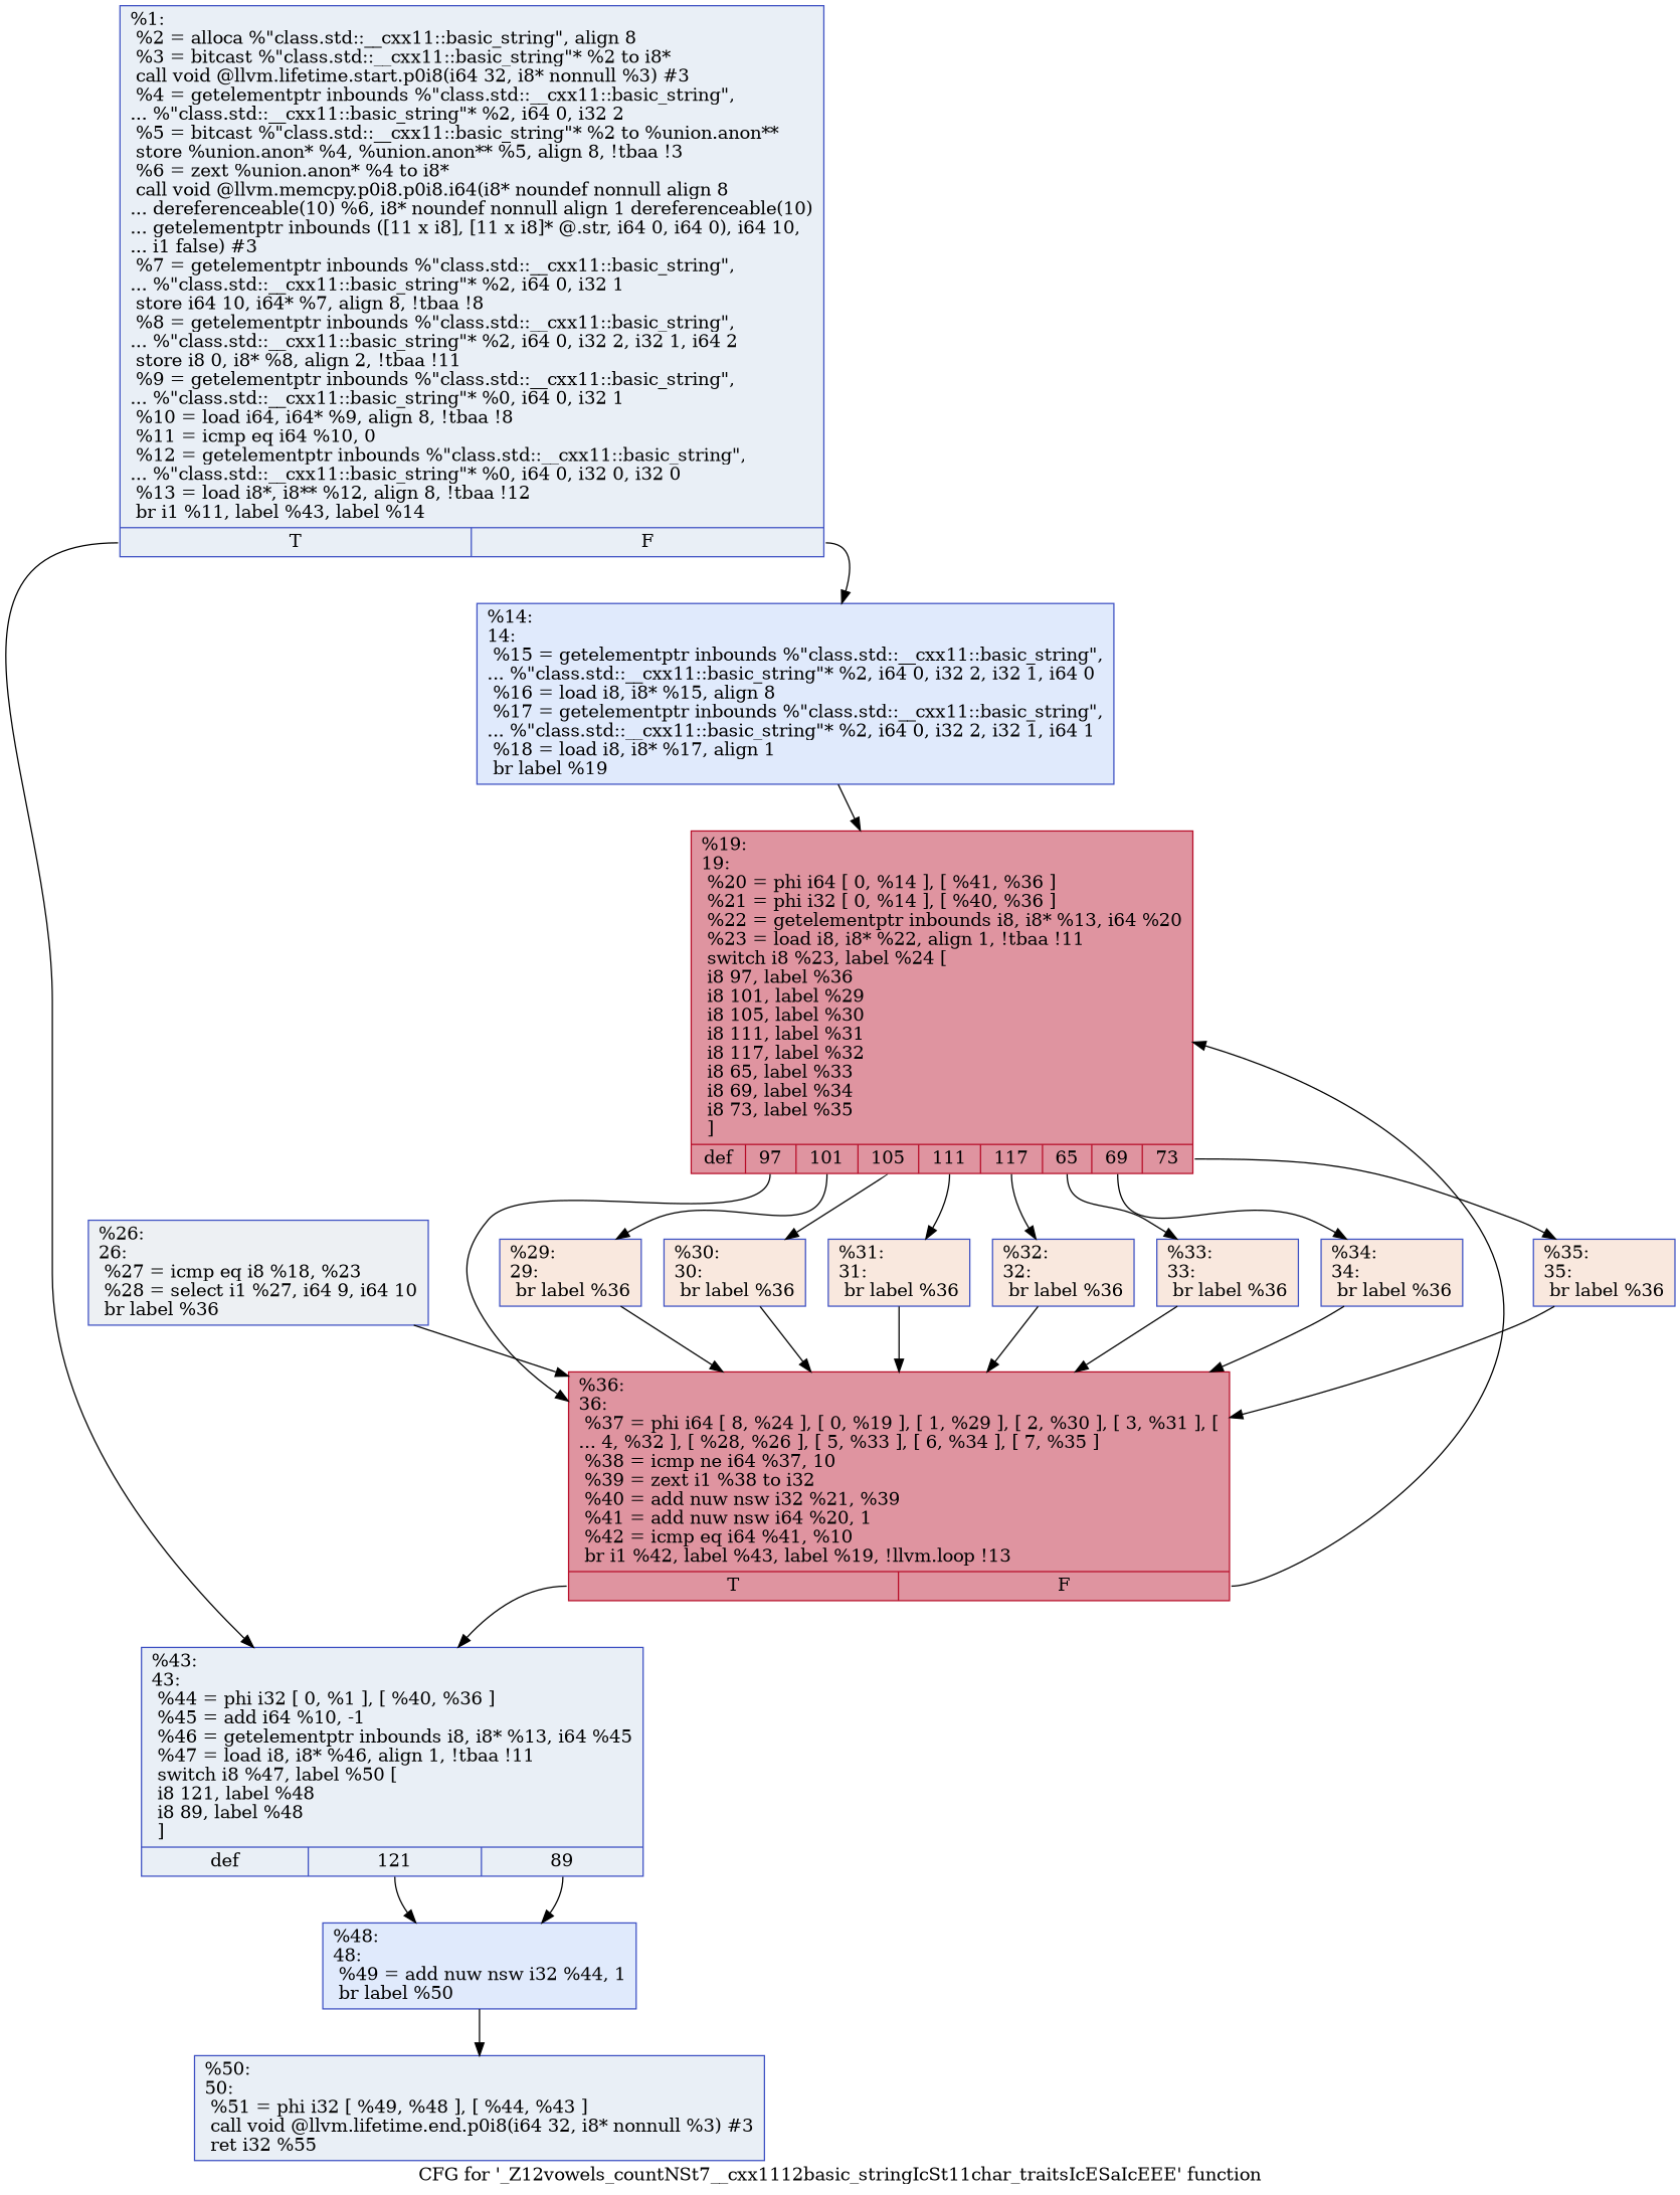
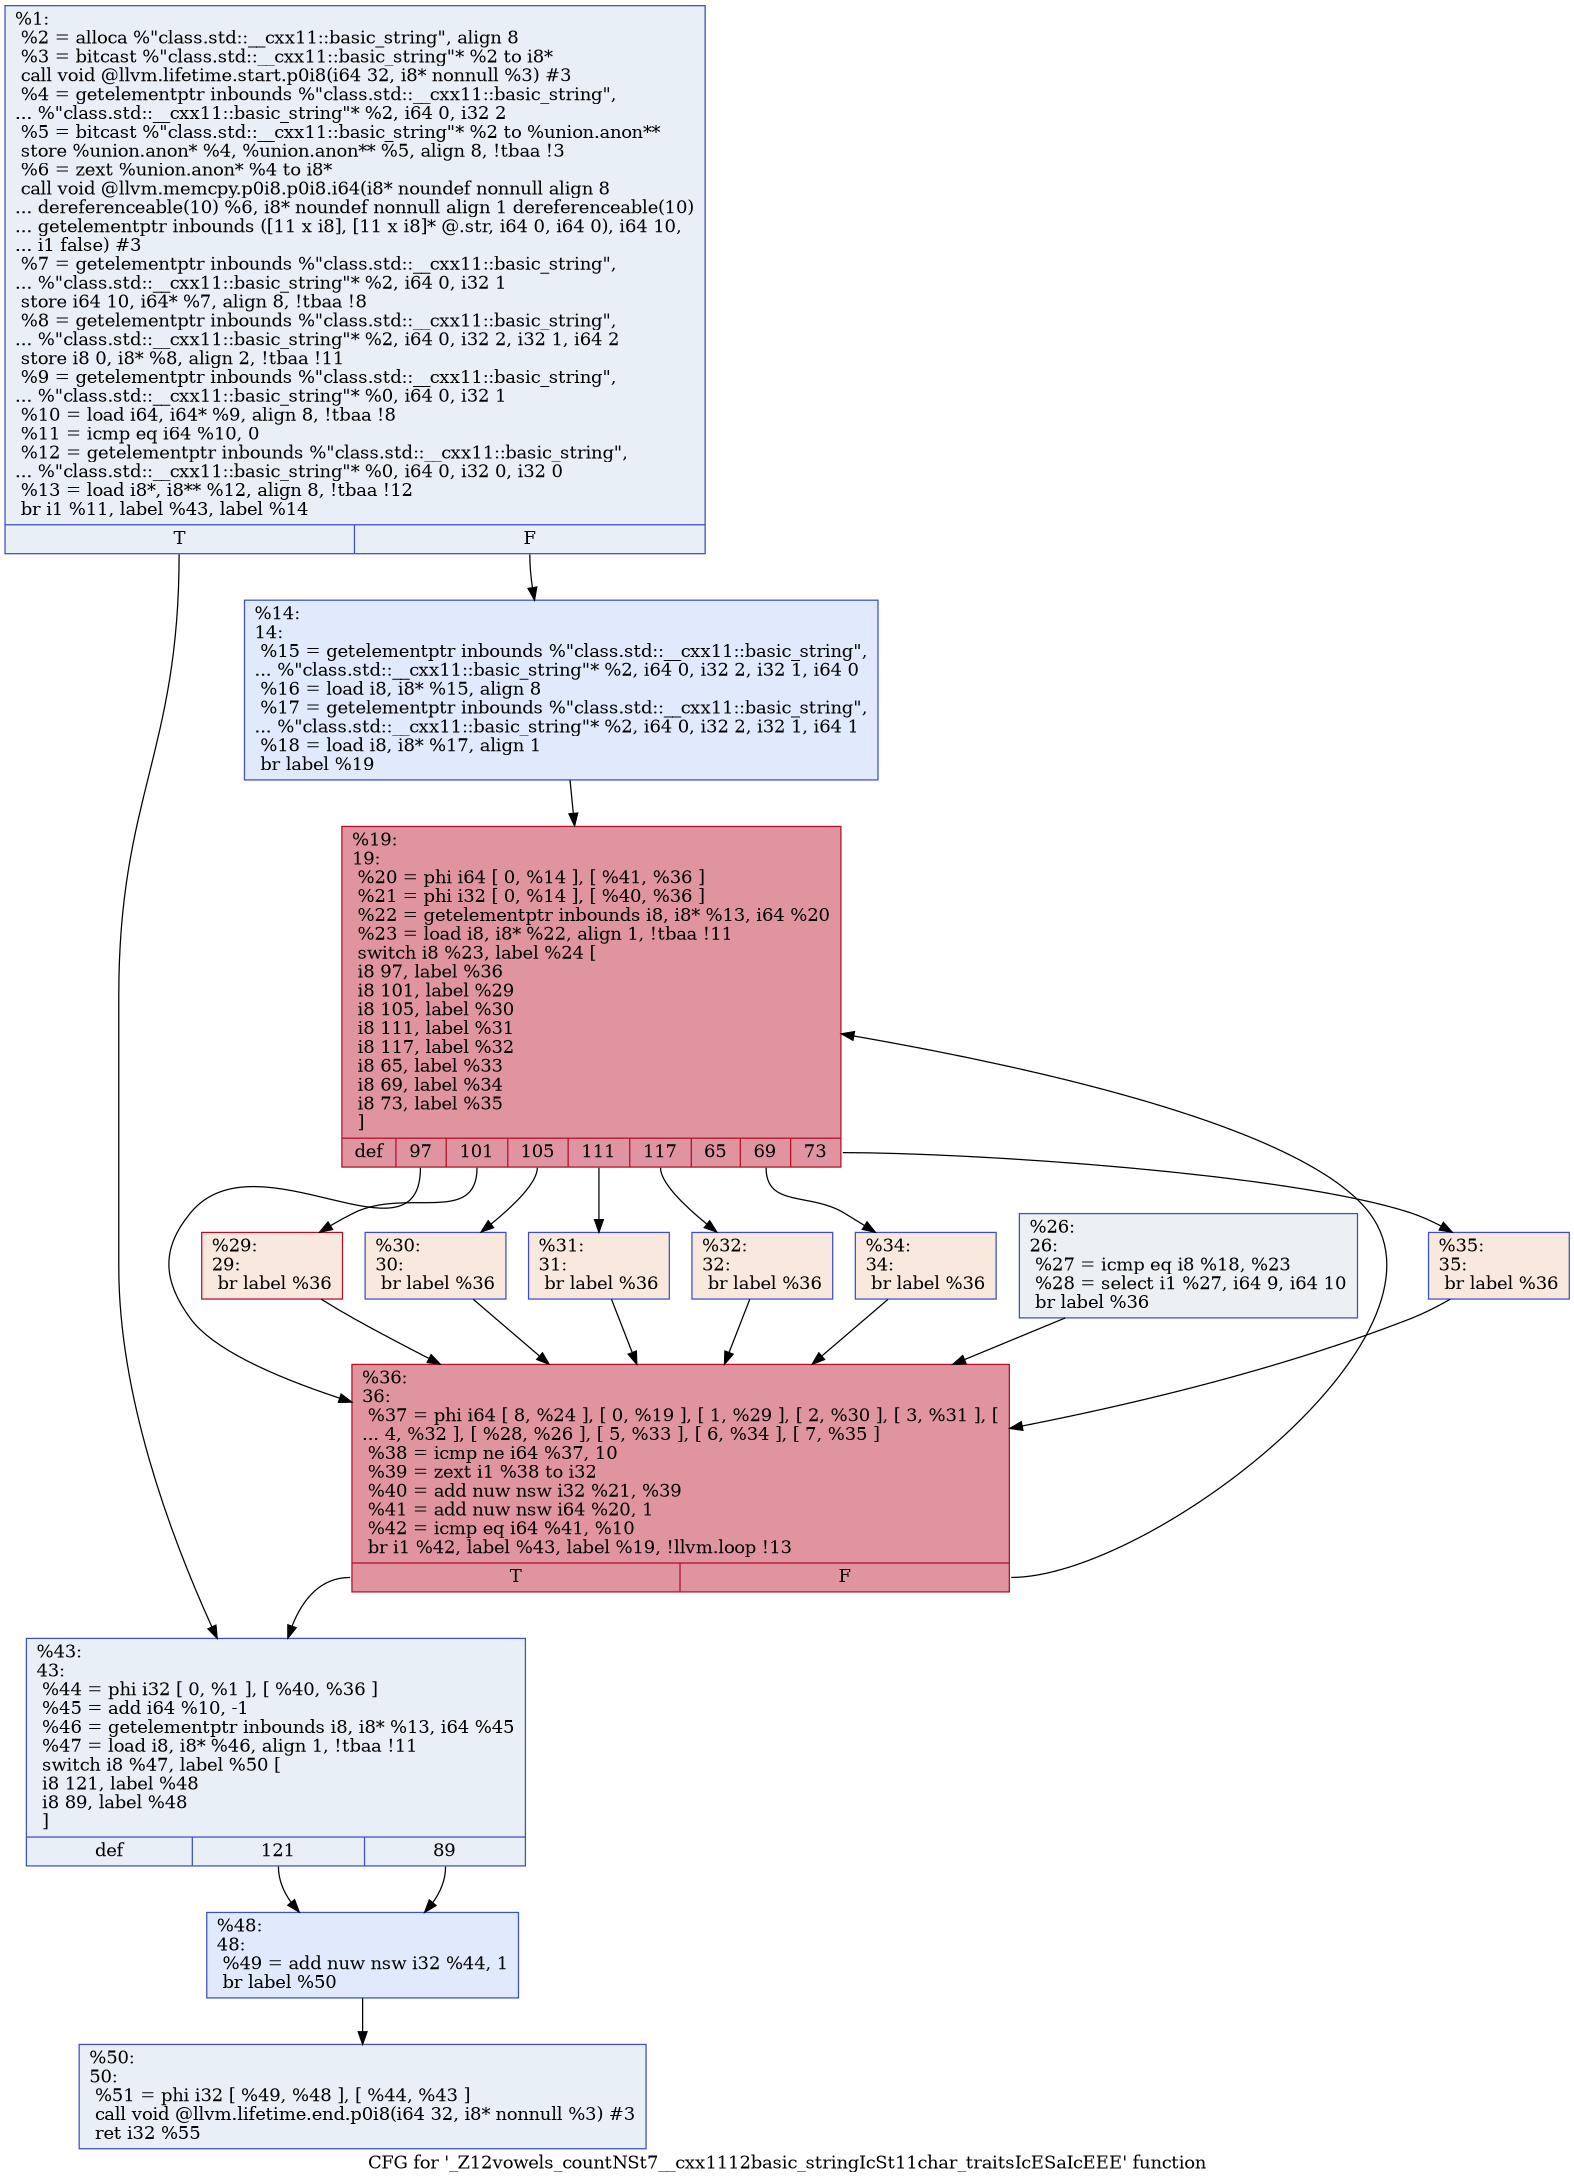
  digraph {
    label="CFG for '_Z12vowels_countNSt7__cxx1112basic_stringIcSt11char_traitsIcESaIcEEE' function"
    node [color="#3d50c3ff" fillcolor="#f2cab570" shape=record style=filled]
    n1 [fillcolor="#cedaeb70" label="{%1:\l  %2 = alloca %\"class.std::__cxx11::basic_string\", align 8\l  %3 = bitcast %\"class.std::__cxx11::basic_string\"* %2 to i8*\l  call void @llvm.lifetime.start.p0i8(i64 32, i8* nonnull %3) #3\l  %4 = getelementptr inbounds %\"class.std::__cxx11::basic_string\",\l... %\"class.std::__cxx11::basic_string\"* %2, i64 0, i32 2\l  %5 = bitcast %\"class.std::__cxx11::basic_string\"* %2 to %union.anon**\l  store %union.anon* %4, %union.anon** %5, align 8, !tbaa !3\l  %6 = zext %union.anon* %4 to i8*\l  call void @llvm.memcpy.p0i8.p0i8.i64(i8* noundef nonnull align 8\l... dereferenceable(10) %6, i8* noundef nonnull align 1 dereferenceable(10)\l... getelementptr inbounds ([11 x i8], [11 x i8]* @.str, i64 0, i64 0), i64 10,\l... i1 false) #3\l  %7 = getelementptr inbounds %\"class.std::__cxx11::basic_string\",\l... %\"class.std::__cxx11::basic_string\"* %2, i64 0, i32 1\l  store i64 10, i64* %7, align 8, !tbaa !8\l  %8 = getelementptr inbounds %\"class.std::__cxx11::basic_string\",\l... %\"class.std::__cxx11::basic_string\"* %2, i64 0, i32 2, i32 1, i64 2\l  store i8 0, i8* %8, align 2, !tbaa !11\l  %9 = getelementptr inbounds %\"class.std::__cxx11::basic_string\",\l... %\"class.std::__cxx11::basic_string\"* %0, i64 0, i32 1\l  %10 = load i64, i64* %9, align 8, !tbaa !8\l  %11 = icmp eq i64 %10, 0\l  %12 = getelementptr inbounds %\"class.std::__cxx11::basic_string\",\l... %\"class.std::__cxx11::basic_string\"* %0, i64 0, i32 0, i32 0\l  %13 = load i8*, i8** %12, align 8, !tbaa !12\l  br i1 %11, label %43, label %14\l|{<s0>T|<s1>F}}"]
    n2 [fillcolor="#cedaeb70" label="{%43:\l43:                                               \l  %44 = phi i32 [ 0, %1 ], [ %40, %36 ]\l  %45 = add i64 %10, -1\l  %46 = getelementptr inbounds i8, i8* %13, i64 %45\l  %47 = load i8, i8* %46, align 1, !tbaa !11\l  switch i8 %47, label %50 [\l    i8 121, label %48\l    i8 89, label %48\l  ]\l|{<s0>def|<s1>121|<s2>89}}"]
    n3 [fillcolor="#b9d0f970" label="{%14:\l14:                                               \l  %15 = getelementptr inbounds %\"class.std::__cxx11::basic_string\",\l... %\"class.std::__cxx11::basic_string\"* %2, i64 0, i32 2, i32 1, i64 0\l  %16 = load i8, i8* %15, align 8\l  %17 = getelementptr inbounds %\"class.std::__cxx11::basic_string\",\l... %\"class.std::__cxx11::basic_string\"* %2, i64 0, i32 2, i32 1, i64 1\l  %18 = load i8, i8* %17, align 1\l  br label %19\l}"]
    n4 [fillcolor="#b9d0f970" label="{%48:\l48:                                               \l  %49 = add nuw nsw i32 %44, 1\l  br label %50\l}"]
    n5 [color="#b70d28ff" fillcolor="#b70d2870" label="{%19:\l19:                                               \l  %20 = phi i64 [ 0, %14 ], [ %41, %36 ]\l  %21 = phi i32 [ 0, %14 ], [ %40, %36 ]\l  %22 = getelementptr inbounds i8, i8* %13, i64 %20\l  %23 = load i8, i8* %22, align 1, !tbaa !11\l  switch i8 %23, label %24 [\l    i8 97, label %36\l    i8 101, label %29\l    i8 105, label %30\l    i8 111, label %31\l    i8 117, label %32\l    i8 65, label %33\l    i8 69, label %34\l    i8 73, label %35\l  ]\l|{<s0>def|<s1>97|<s2>101|<s3>105|<s4>111|<s5>117|<s6>65|<s7>69|<s8>73}}"]
    n6 [fillcolor="#cedaeb70" label="{%50:\l50:                                               \l  %51 = phi i32 [ %49, %48 ], [ %44, %43 ]\l  call void @llvm.lifetime.end.p0i8(i64 32, i8* nonnull %3) #3\l  ret i32 %55\l}"]
    n7 [color="#b70d28ff" fillcolor="#b70d2870" label="{%36:\l36:                                               \l  %37 = phi i64 [ 8, %24 ], [ 0, %19 ], [ 1, %29 ], [ 2, %30 ], [ 3, %31 ], [\l... 4, %32 ], [ %28, %26 ], [ 5, %33 ], [ 6, %34 ], [ 7, %35 ]\l  %38 = icmp ne i64 %37, 10\l  %39 = zext i1 %38 to i32\l  %40 = add nuw nsw i32 %21, %39\l  %41 = add nuw nsw i64 %20, 1\l  %42 = icmp eq i64 %41, %10\l  br i1 %42, label %43, label %19, !llvm.loop !13\l|{<s0>T|<s1>F}}"]
-   n8 [label="{%29:\l29:                                               \l  br label %36\l}"]
+   n8 [color="#b70d28ff" label="{%29:\l29:                                               \l  br label %36\l}"]
    n9 [label="{%30:\l30:                                               \l  br label %36\l}"]
    n10 [label="{%31:\l31:                                               \l  br label %36\l}"]
    n11 [label="{%32:\l32:                                               \l  br label %36\l}"]
-   n12 [label="{%33:\l33:                                               \l  br label %36\l}"]
    n13 [label="{%34:\l34:                                               \l  br label %36\l}"]
    n14 [label="{%35:\l35:                                               \l  br label %36\l}"]
    n15 [fillcolor="#d6dce470" label="{%26:\l26:                                               \l  %27 = icmp eq i8 %18, %23\l  %28 = select i1 %27, i64 9, i64 10\l  br label %36\l}"]
    n1 -> n2 [tailport=s0]
    n1 -> n3 [tailport=s1]
    n2 -> n4 [tailport=s1]
    n2 -> n4 [tailport=s2]
    n3 -> n5
    n4 -> n6
    n5 -> n7 [tailport=s1]
    n5 -> n8 [tailport=s2]
    n5 -> n9 [tailport=s3]
    n5 -> n10 [tailport=s4]
    n5 -> n11 [tailport=s5]
-   n5 -> n12 [tailport=s6]
    n5 -> n13 [tailport=s7]
    n5 -> n14 [tailport=s8]
    n7 -> n2 [tailport=s0]
    n7 -> n5 [tailport=s1]
    n8 -> n7
    n9 -> n7
    n10 -> n7
    n11 -> n7
-   n12 -> n7
    n13 -> n7
    n14 -> n7
    n15 -> n7
  }
